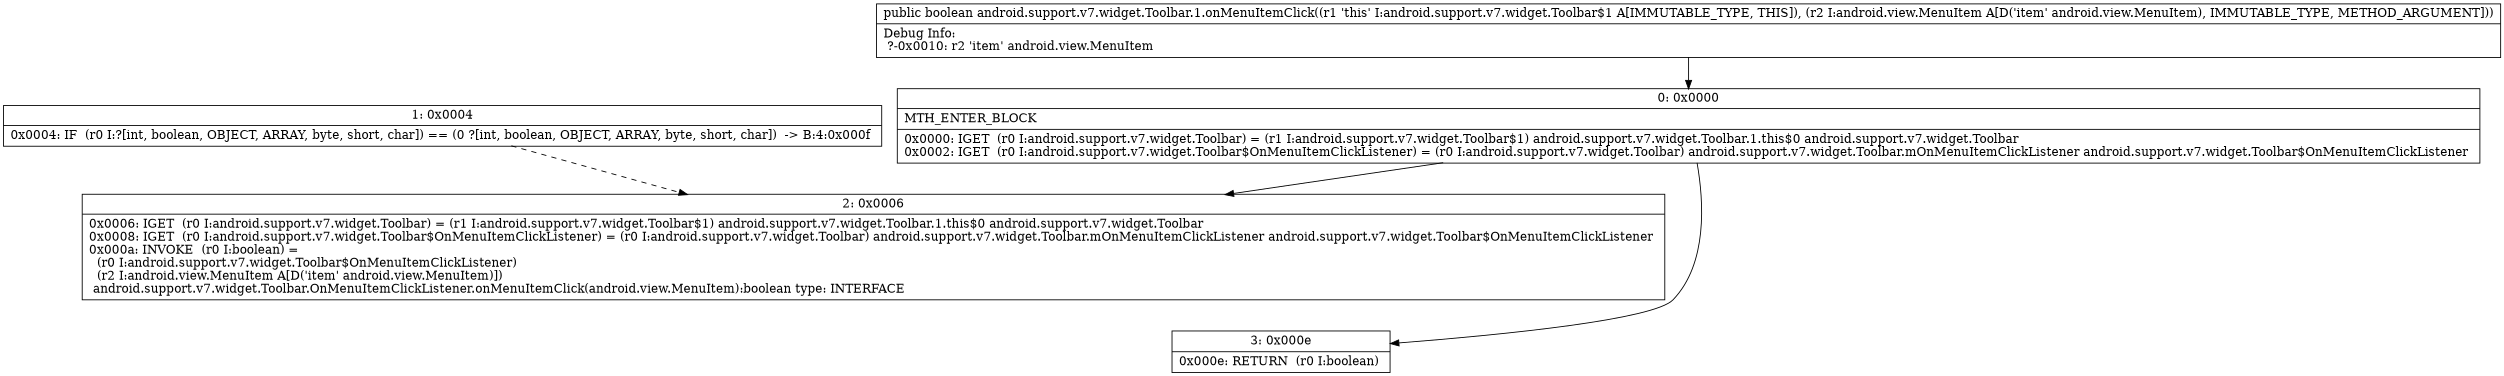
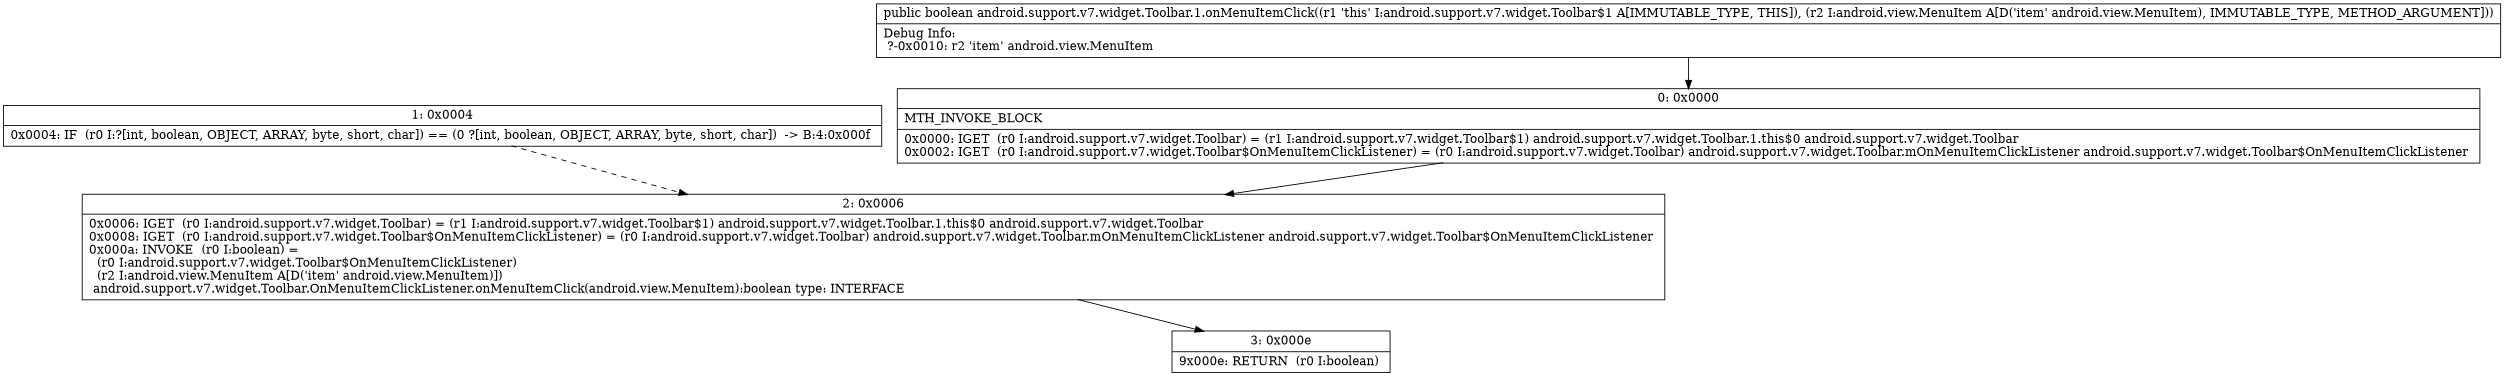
  digraph {
    node [shape=record]
-   n1 [label="{0\:\ 0x0000|MTH_ENTER_BLOCK\l|0x0000: IGET  (r0 I:android.support.v7.widget.Toolbar) = (r1 I:android.support.v7.widget.Toolbar$1) android.support.v7.widget.Toolbar.1.this$0 android.support.v7.widget.Toolbar \l0x0002: IGET  (r0 I:android.support.v7.widget.Toolbar$OnMenuItemClickListener) = (r0 I:android.support.v7.widget.Toolbar) android.support.v7.widget.Toolbar.mOnMenuItemClickListener android.support.v7.widget.Toolbar$OnMenuItemClickListener \l}"]
+   n1 [label="{0\:\ 0x0000|MTH_INVOKE_BLOCK\l|0x0000: IGET  (r0 I:android.support.v7.widget.Toolbar) = (r1 I:android.support.v7.widget.Toolbar$1) android.support.v7.widget.Toolbar.1.this$0 android.support.v7.widget.Toolbar \l0x0002: IGET  (r0 I:android.support.v7.widget.Toolbar$OnMenuItemClickListener) = (r0 I:android.support.v7.widget.Toolbar) android.support.v7.widget.Toolbar.mOnMenuItemClickListener android.support.v7.widget.Toolbar$OnMenuItemClickListener \l}"]
    n2 [label="{2\:\ 0x0006|0x0006: IGET  (r0 I:android.support.v7.widget.Toolbar) = (r1 I:android.support.v7.widget.Toolbar$1) android.support.v7.widget.Toolbar.1.this$0 android.support.v7.widget.Toolbar \l0x0008: IGET  (r0 I:android.support.v7.widget.Toolbar$OnMenuItemClickListener) = (r0 I:android.support.v7.widget.Toolbar) android.support.v7.widget.Toolbar.mOnMenuItemClickListener android.support.v7.widget.Toolbar$OnMenuItemClickListener \l0x000a: INVOKE  (r0 I:boolean) = \l  (r0 I:android.support.v7.widget.Toolbar$OnMenuItemClickListener)\l  (r2 I:android.view.MenuItem A[D('item' android.view.MenuItem)])\l android.support.v7.widget.Toolbar.OnMenuItemClickListener.onMenuItemClick(android.view.MenuItem):boolean type: INTERFACE \l}"]
    n3 [label="{1\:\ 0x0004|0x0004: IF  (r0 I:?[int, boolean, OBJECT, ARRAY, byte, short, char]) == (0 ?[int, boolean, OBJECT, ARRAY, byte, short, char])  \-\> B:4:0x000f \l}"]
-   n4 [label="{3\:\ 0x000e|0x000e: RETURN  (r0 I:boolean) \l}"]
+   n4 [label="{3\:\ 0x000e|9x000e: RETURN  (r0 I:boolean) \l}"]
    n5 [label="{public boolean android.support.v7.widget.Toolbar.1.onMenuItemClick((r1 'this' I:android.support.v7.widget.Toolbar$1 A[IMMUTABLE_TYPE, THIS]), (r2 I:android.view.MenuItem A[D('item' android.view.MenuItem), IMMUTABLE_TYPE, METHOD_ARGUMENT]))  | Debug Info:\l  ?\-0x0010: r2 'item' android.view.MenuItem\l}"]
    n1 -> n2
-   n1 -> n4
+   n2 -> n4
    n3 -> n2 [style=dashed]
    n5 -> n1
  }
